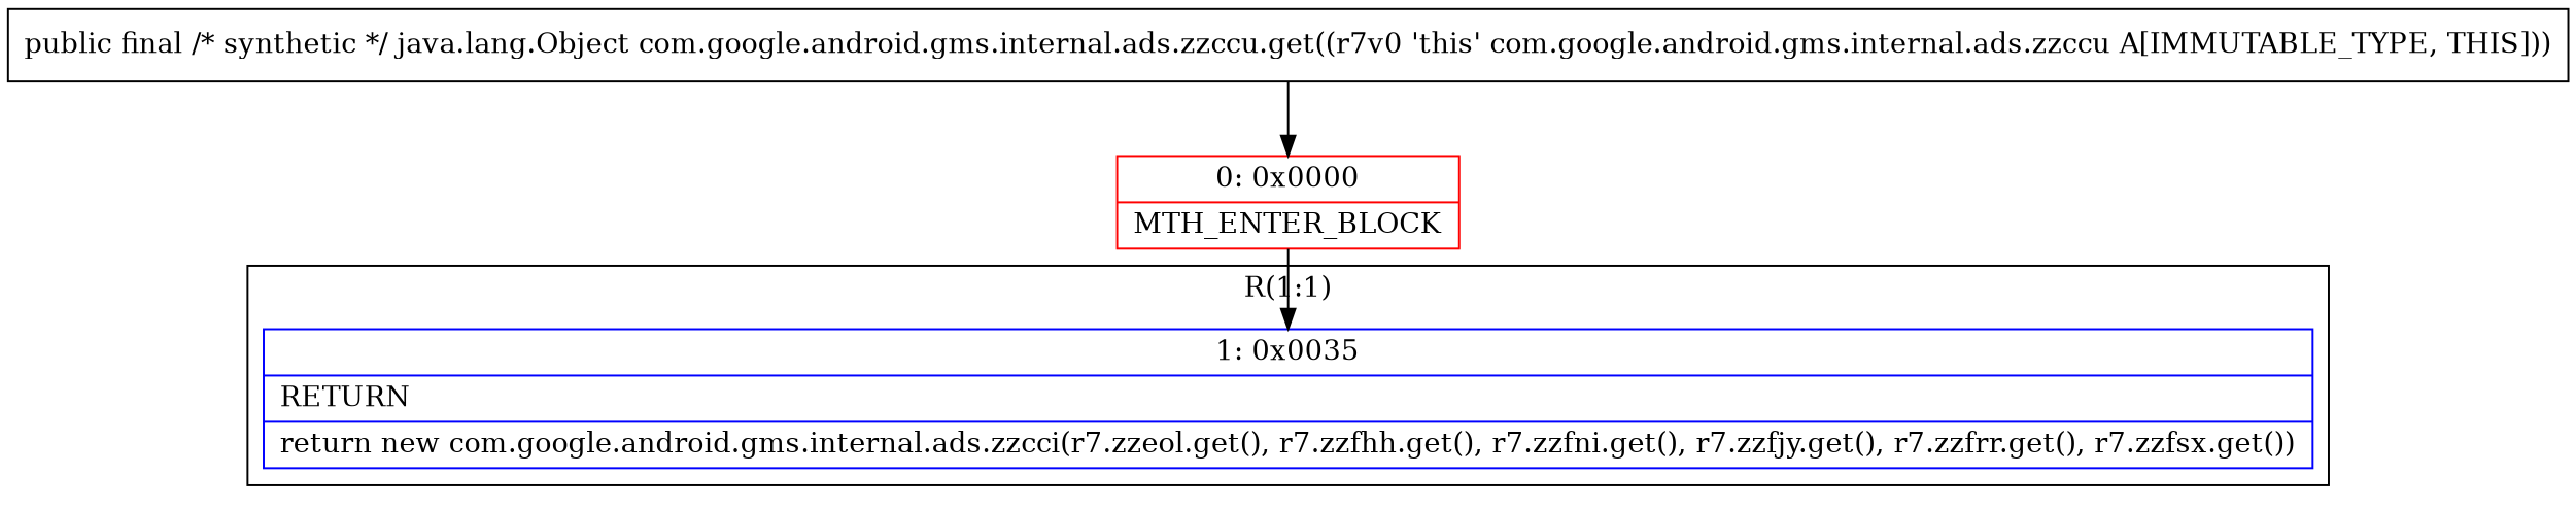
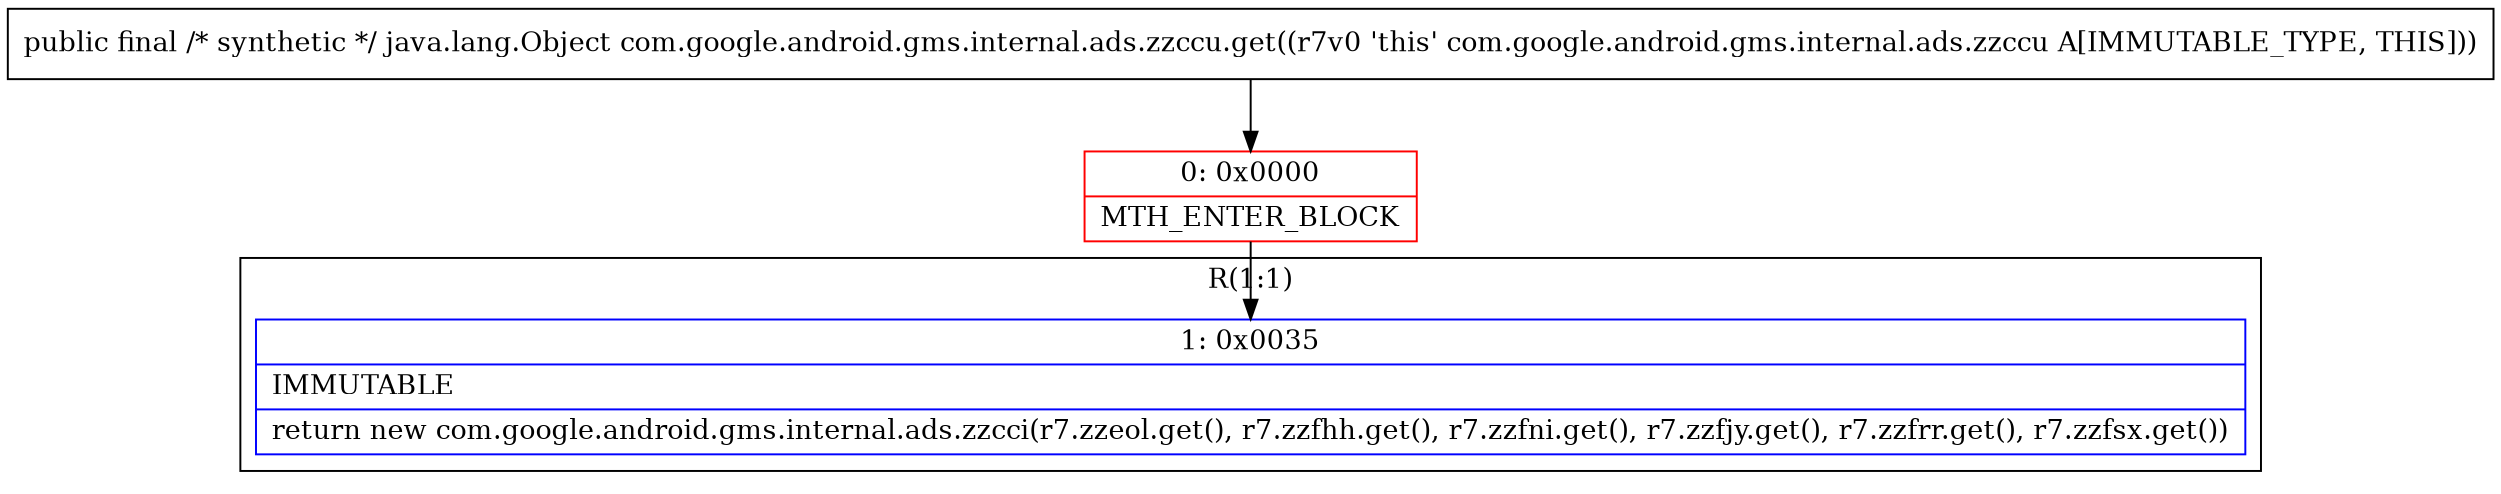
  digraph {
    node [shape=record]
-   n1 [color=blue label="{1\:\ 0x0035|RETURN\l|return new com.google.android.gms.internal.ads.zzcci(r7.zzeol.get(), r7.zzfhh.get(), r7.zzfni.get(), r7.zzfjy.get(), r7.zzfrr.get(), r7.zzfsx.get())\l}"]
+   n1 [color=blue label="{1\:\ 0x0035|IMMUTABLE\l|return new com.google.android.gms.internal.ads.zzcci(r7.zzeol.get(), r7.zzfhh.get(), r7.zzfni.get(), r7.zzfjy.get(), r7.zzfrr.get(), r7.zzfsx.get())\l}"]
    n2 [color=red label="{0\:\ 0x0000|MTH_ENTER_BLOCK\l}"]
    n3 [label="{public final \/* synthetic *\/ java.lang.Object com.google.android.gms.internal.ads.zzccu.get((r7v0 'this' com.google.android.gms.internal.ads.zzccu A[IMMUTABLE_TYPE, THIS])) }"]
    subgraph cluster_1 {
      label="R(1:1)"
      n1
    }
    n2 -> n1
    n3 -> n2
  }
